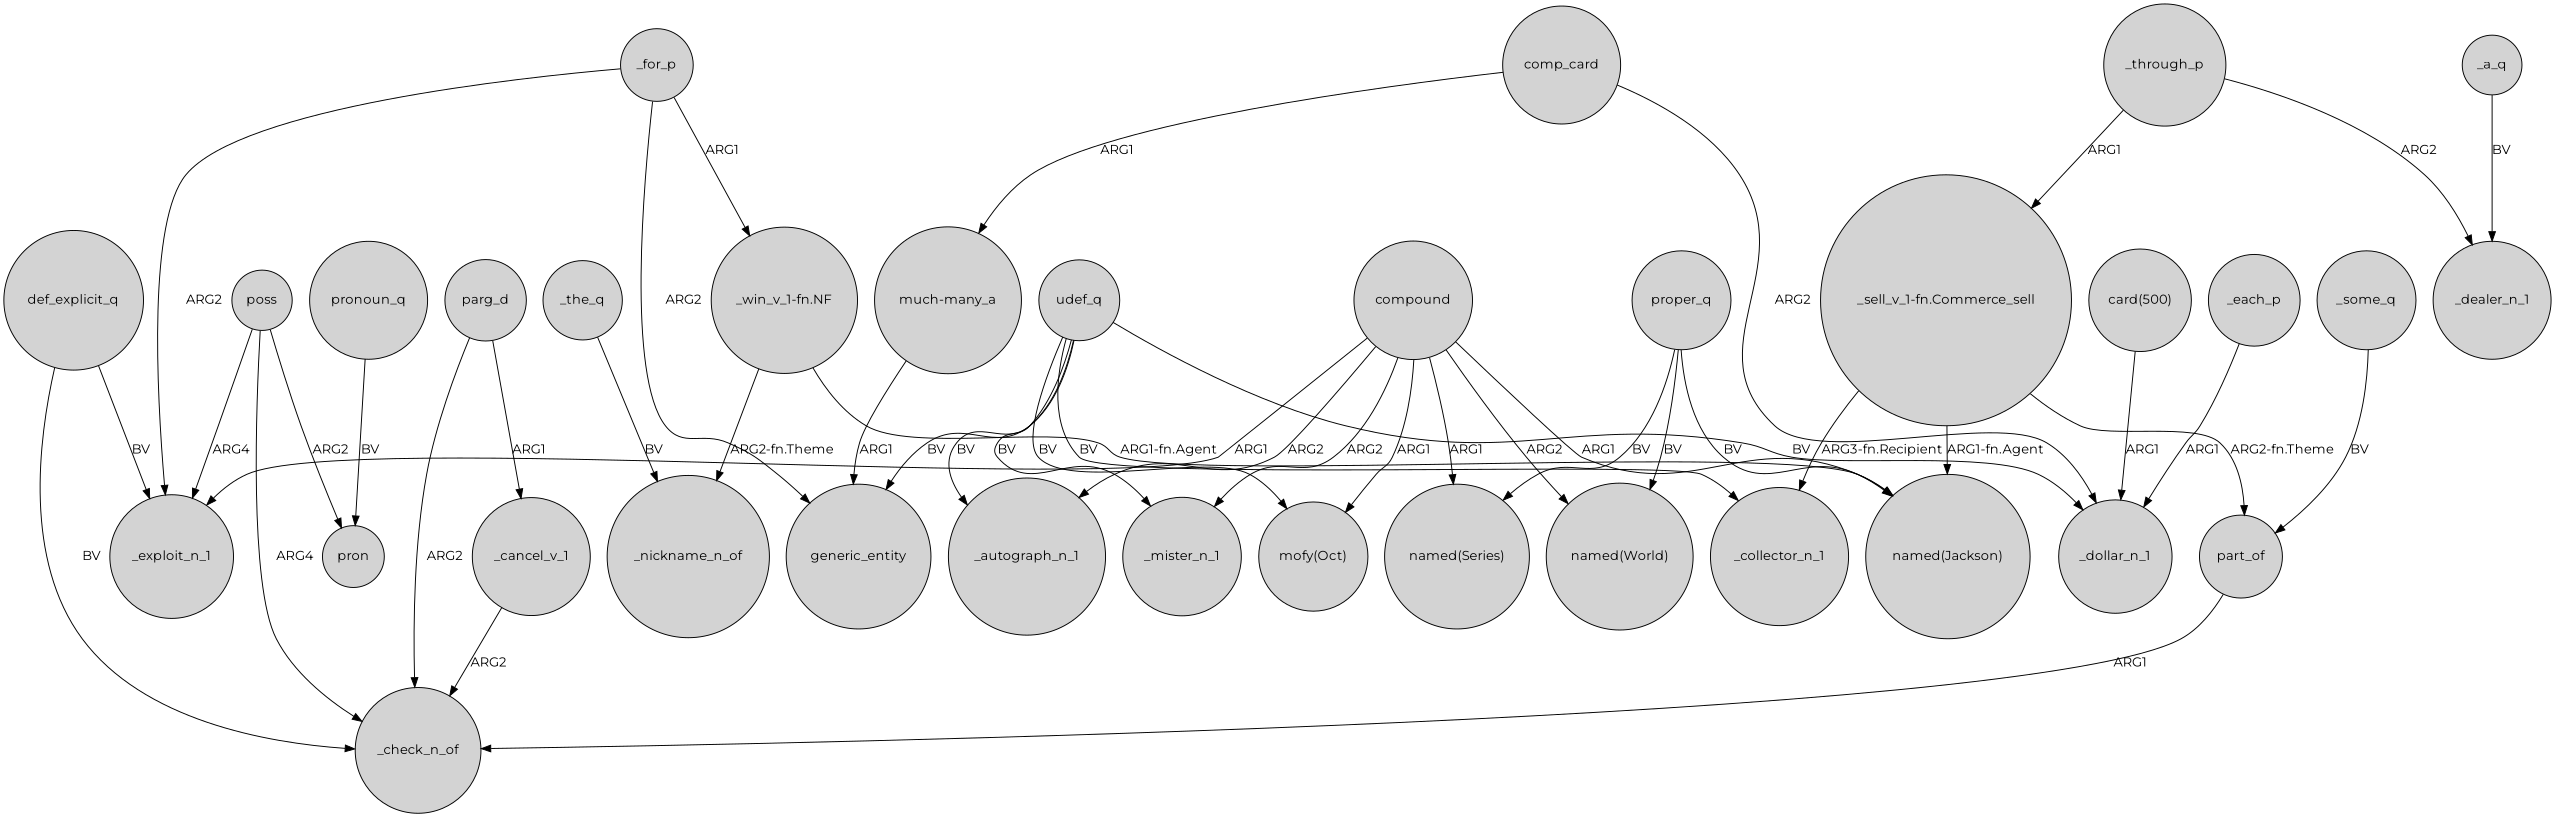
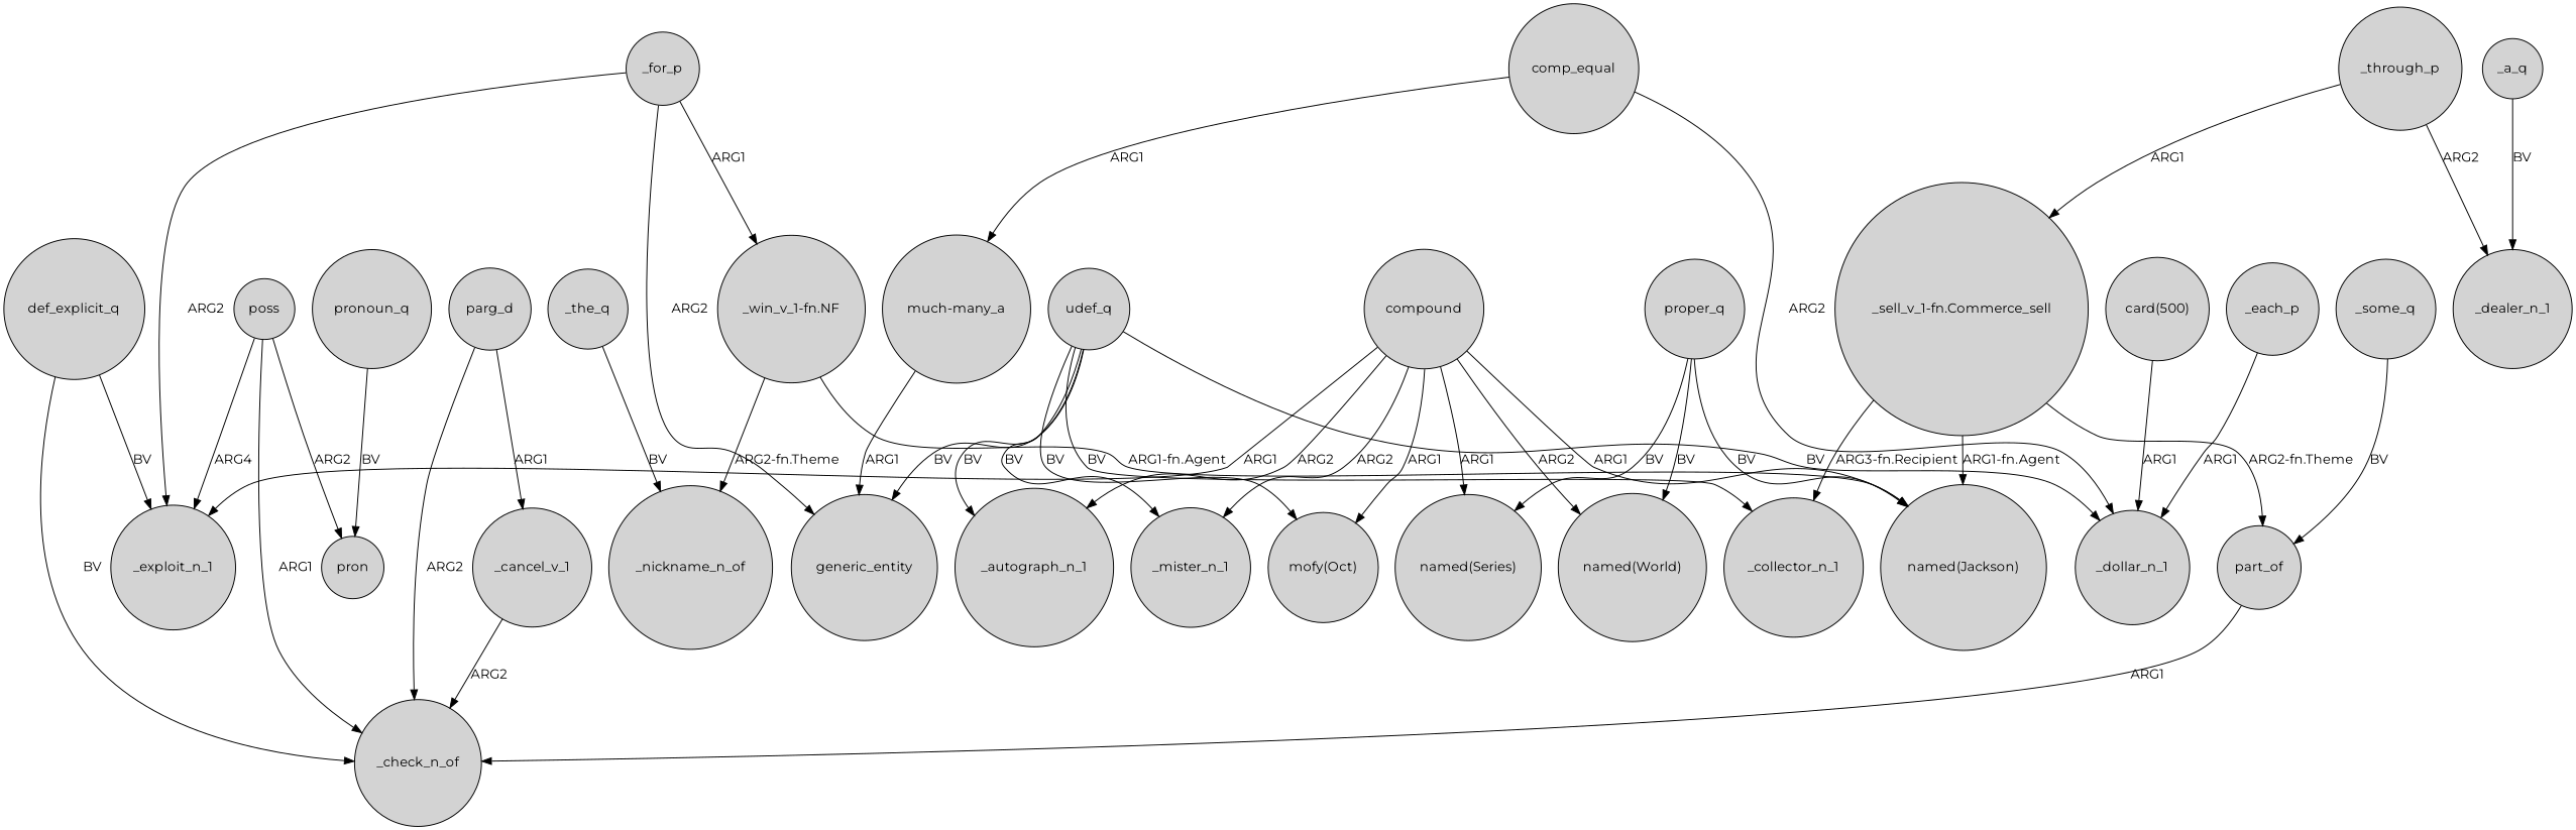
  digraph {
    fontname=Montserrat
    node [fontname=Montserrat shape=circle style=filled]
    edge [fontname=Montserrat]
    _for_p
    _exploit_n_1
    "_win_v_1-fn.NF"
    generic_entity
    _nickname_n_of
    "named(Jackson)"
    "_sell_v_1-fn.Commerce_sell"
    _collector_n_1
    part_of
    _cancel_v_1
    _check_n_of
    udef_q
    "mofy(Oct)"
    _autograph_n_1
    _mister_n_1
    _dollar_n_1
    poss
    pron
    compound
    "named(Series)"
    "named(World)"
    "much-many_a"
    parg_d
    proper_q
-   comp_equal [label=comp_card]
+   comp_equal
    _the_q
    def_explicit_q
    _some_q
    pronoun_q
    _through_p
    _dealer_n_1
    _a_q
    "card(500)"
    _each_p
    _for_p -> _exploit_n_1 [label=ARG2]
    _for_p -> "_win_v_1-fn.NF" [label=ARG1]
    _for_p -> generic_entity [label=ARG2]
    "_win_v_1-fn.NF" -> _nickname_n_of [label="ARG2-fn.Theme"]
    "_win_v_1-fn.NF" -> "named(Jackson)" [label="ARG1-fn.Agent"]
    "_sell_v_1-fn.Commerce_sell" -> "named(Jackson)" [label="ARG1-fn.Agent"]
    "_sell_v_1-fn.Commerce_sell" -> _collector_n_1 [label="ARG3-fn.Recipient"]
    "_sell_v_1-fn.Commerce_sell" -> part_of [label="ARG2-fn.Theme"]
    part_of -> _check_n_of [label=ARG1]
    _cancel_v_1 -> _check_n_of [label=ARG2]
    udef_q -> generic_entity [label=BV]
    udef_q -> _collector_n_1 [label=BV]
    udef_q -> "mofy(Oct)" [label=BV]
    udef_q -> _autograph_n_1 [label=BV]
    udef_q -> _mister_n_1 [label=BV]
    udef_q -> _dollar_n_1 [label=BV]
    poss -> _exploit_n_1 [label=ARG4]
-   poss -> _check_n_of [label=ARG4]
+   poss -> _check_n_of [label=ARG1]
    poss -> pron [label=ARG2]
    compound -> _exploit_n_1 [label=ARG1]
    compound -> "named(Jackson)" [label=ARG1]
    compound -> "mofy(Oct)" [label=ARG1]
    compound -> _autograph_n_1 [label=ARG2]
    compound -> _mister_n_1 [label=ARG2]
    compound -> "named(Series)" [label=ARG1]
    compound -> "named(World)" [label=ARG2]
    "much-many_a" -> generic_entity [label=ARG1]
    parg_d -> _cancel_v_1 [label=ARG1]
    parg_d -> _check_n_of [label=ARG2]
    proper_q -> "named(Jackson)" [label=BV]
    proper_q -> "named(Series)" [label=BV]
    proper_q -> "named(World)" [label=BV]
    comp_equal -> _dollar_n_1 [label=ARG2]
    comp_equal -> "much-many_a" [label=ARG1]
    _the_q -> _nickname_n_of [label=BV]
    def_explicit_q -> _exploit_n_1 [label=BV]
    def_explicit_q -> _check_n_of [label=BV]
    _some_q -> part_of [label=BV]
    pronoun_q -> pron [label=BV]
    _through_p -> "_sell_v_1-fn.Commerce_sell" [label=ARG1]
    _through_p -> _dealer_n_1 [label=ARG2]
    _a_q -> _dealer_n_1 [label=BV]
    "card(500)" -> _dollar_n_1 [label=ARG1]
    _each_p -> _dollar_n_1 [label=ARG1]
  }
